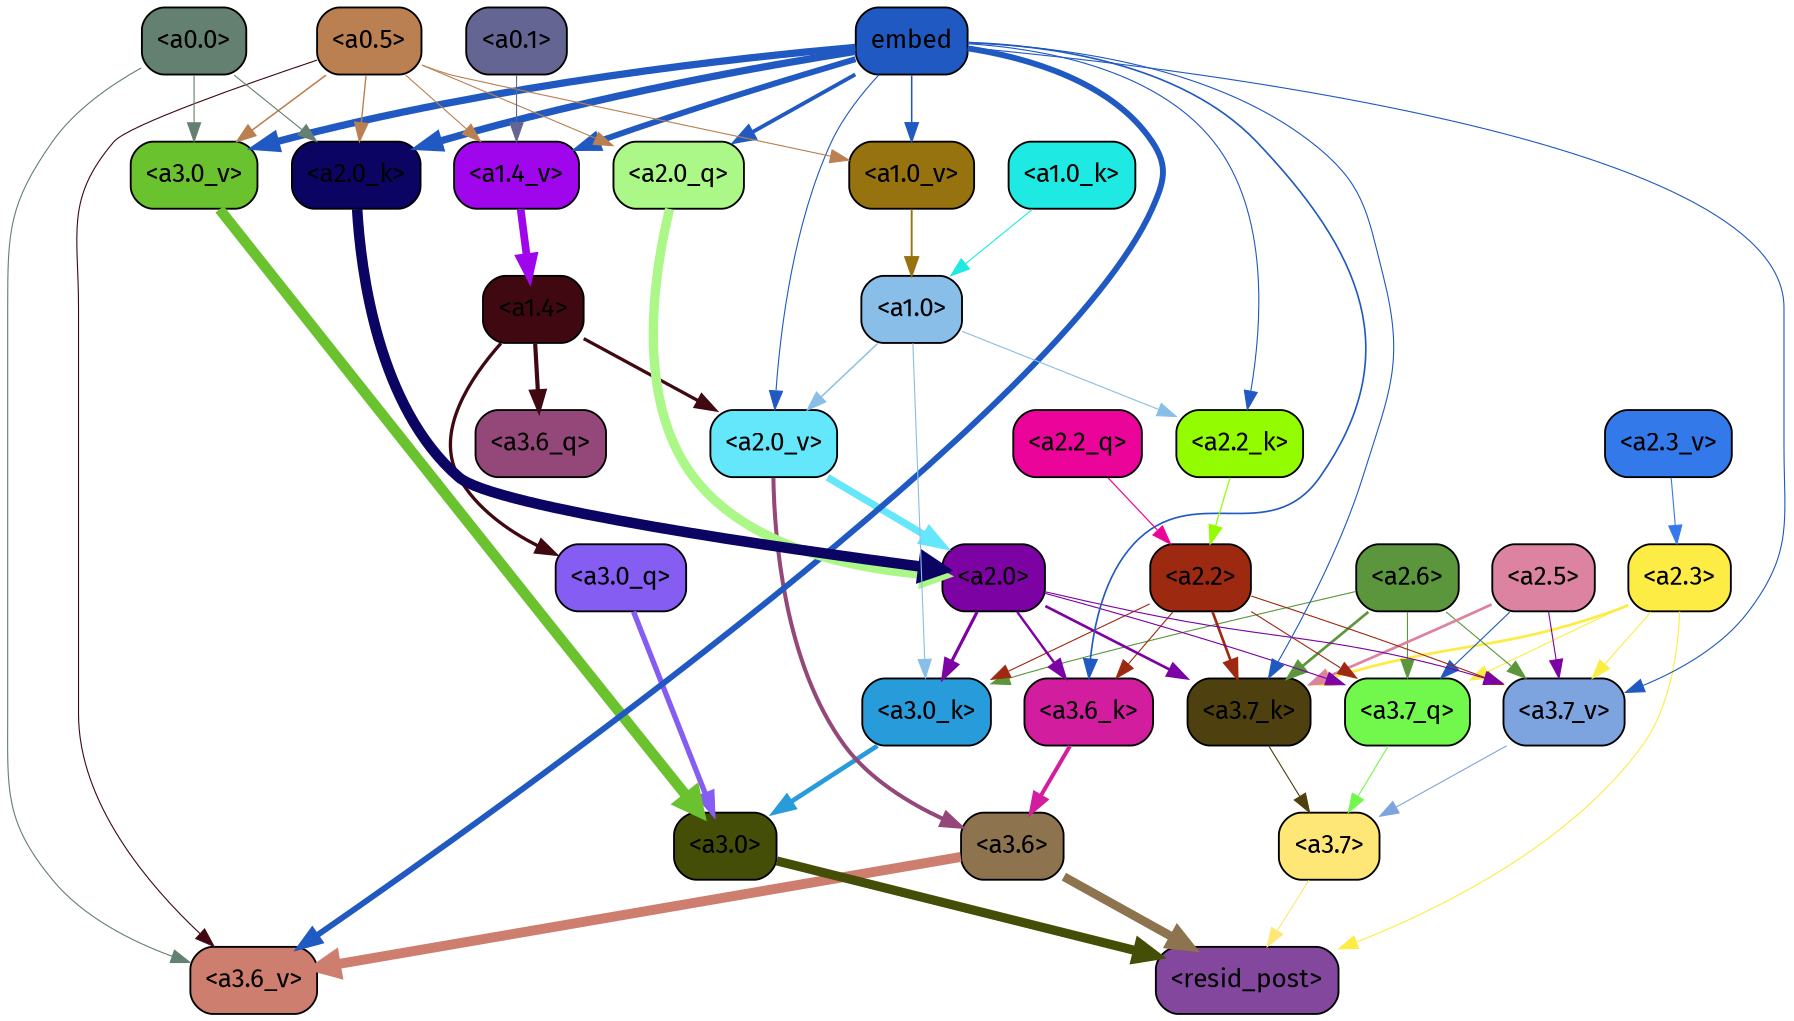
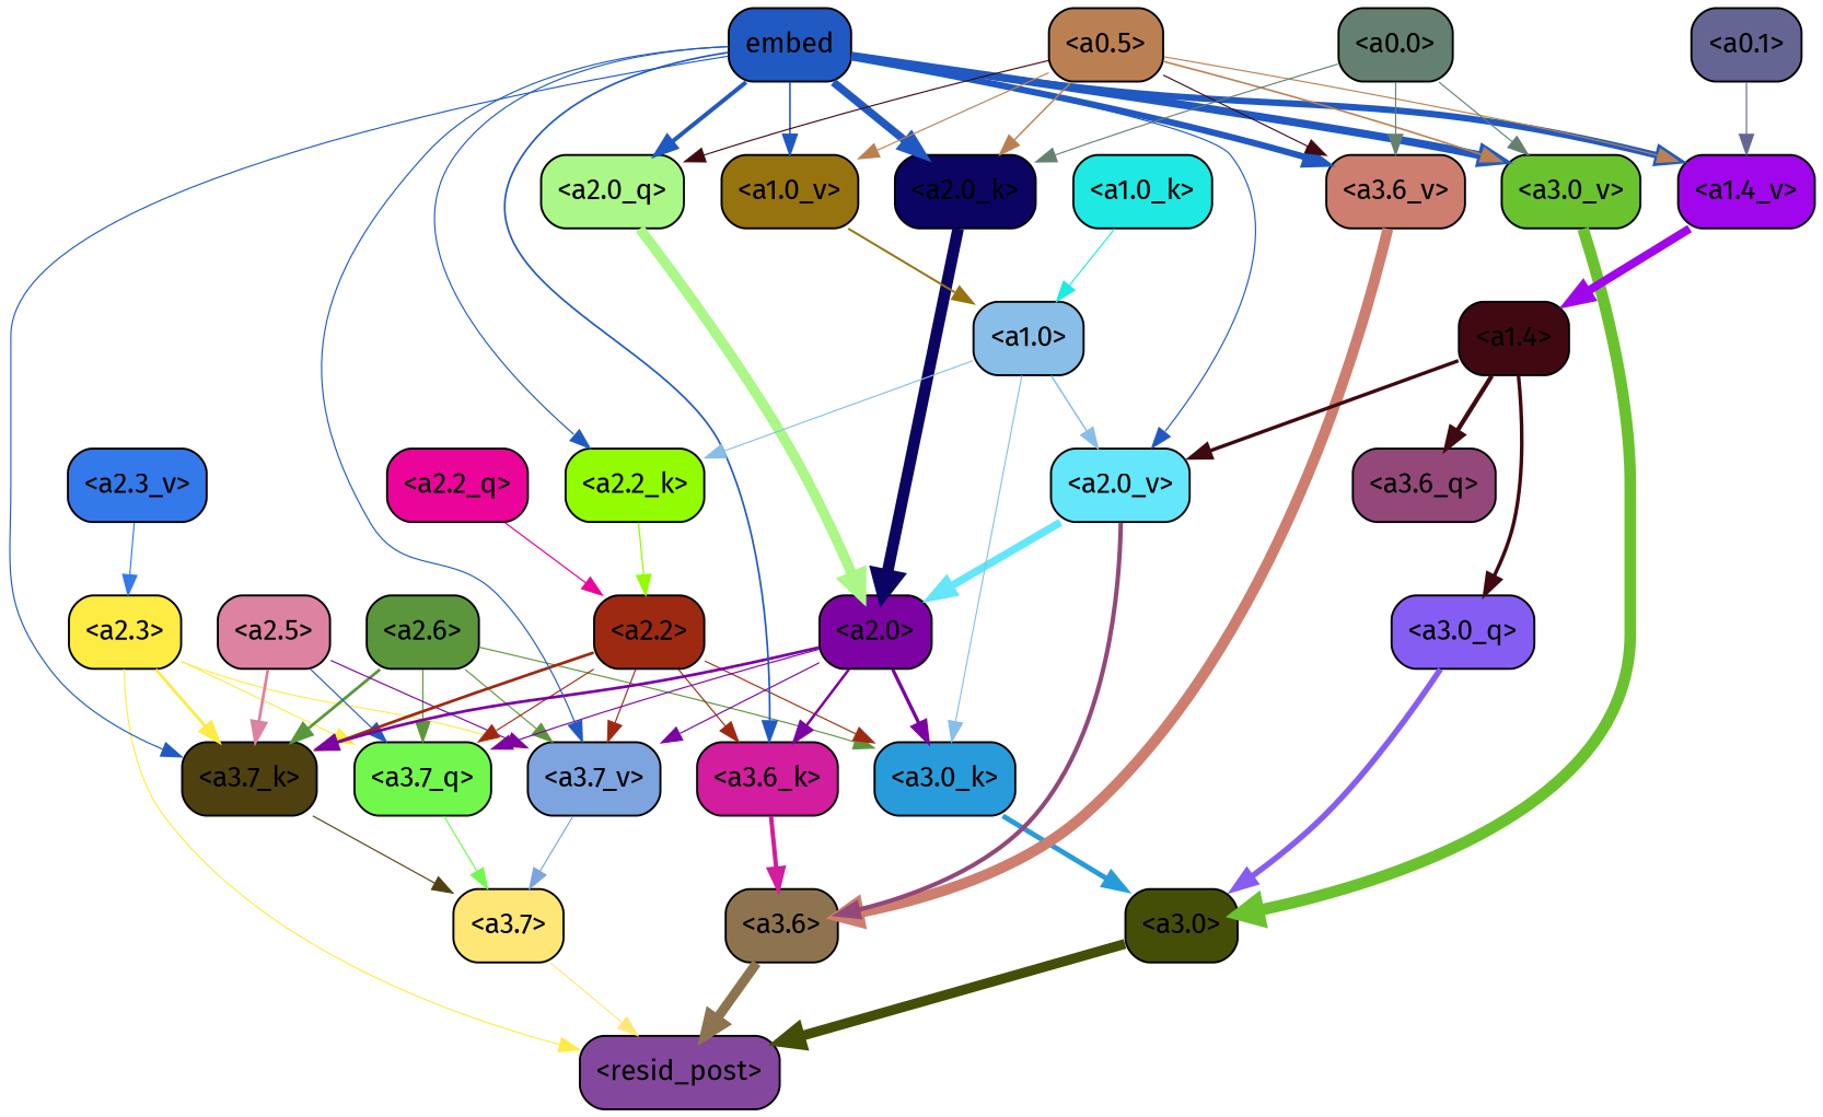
  strict digraph {
    fontname="Fira Sans"
    splines=true
    node [color=black fontname="Fira Sans" shape=box style="filled, rounded"]
    edge [color="#2059c1" fontname="Fira Sans" penwidth=0.6]
    "<a3.7>" [fillcolor="#fee777"]
    "<resid_post>" [fillcolor="#83489d"]
    "<a3.6>" [fillcolor="#8d744f"]
    "<a3.0>" [fillcolor="#454e07"]
    "<a2.3>" [fillcolor="#fcec43"]
    "<a3.7_q>" [fillcolor="#72f84d"]
    "<a3.7_k>" [fillcolor="#4e410f"]
    "<a3.7_v>" [fillcolor="#7da4de"]
    "<a3.6_q>" [fillcolor="#934879"]
    "<a3.0_q>" [fillcolor="#865df3"]
    "<a3.6_k>" [fillcolor="#d11d9e"]
    "<a3.0_k>" [fillcolor="#289cdb"]
    "<a3.6_v>" [fillcolor="#cd7e6f"]
    "<a3.0_v>" [fillcolor="#6ac22f"]
    "<a2.6>" [fillcolor="#5b963c"]
    "<a2.5>" [fillcolor="#db83a0"]
    "<a2.2>" [fillcolor="#9e2911"]
    "<a2.0>" [fillcolor="#7c02a3"]
    "<a1.4>" [fillcolor="#400911"]
    "<a2.0_v>" [fillcolor="#64e6fb"]
    embed [fillcolor="#2059c1"]
    "<a2.0_q>" [fillcolor="#abf787"]
    "<a2.2_k>" [fillcolor="#94fc00"]
    "<a2.0_k>" [fillcolor="#0b0463"]
    "<a1.4_v>" [fillcolor="#a006eb"]
    "<a1.0_v>" [fillcolor="#96730f"]
    "<a1.0>" [fillcolor="#88bee7"]
    "<a0.5>" [fillcolor="#bb8051"]
    "<a0.0>" [fillcolor="#648070"]
    "<a2.2_q>" [fillcolor="#ea049a"]
    "<a2.3_v>" [fillcolor="#3379e9"]
    "<a1.0_k>" [fillcolor="#1ee9e2"]
    "<a0.1>" [fillcolor="#656593"]
    "<a3.7>" -> "<resid_post>" [color="#fee777"]
    "<a3.6>" -> "<resid_post>" [color="#8d744f" penwidth=4.746312499046326]
    "<a3.0>" -> "<resid_post>" [color="#454e07" penwidth=4.896343111991882]
    "<a2.3>" -> "<resid_post>" [color="#fcec43"]
    "<a2.3>" -> "<a3.7_q>" [color="#fcec43"]
    "<a2.3>" -> "<a3.7_k>" [color="#fcec43" penwidth=1.467104621231556]
    "<a2.3>" -> "<a3.7_v>" [color="#fcec43"]
    "<a3.7_q>" -> "<a3.7>" [color="#72f84d"]
    "<a3.7_k>" -> "<a3.7>" [color="#4e410f"]
    "<a3.7_v>" -> "<a3.7>" [color="#7da4de"]
    "<a3.0_q>" -> "<a3.0>" [color="#865df3" penwidth=2.870753765106201]
    "<a3.6_k>" -> "<a3.6>" [color="#d11d9e" penwidth=2.13908451795578]
    "<a3.0_k>" -> "<a3.0>" [color="#289cdb" penwidth=2.520303964614868]
-   "<a3.6>" -> "<a3.6_v>" [color="#cd7e6f" penwidth=5.297133803367615]
+   "<a3.6_v>" -> "<a3.6>" [color="#cd7e6f" penwidth=5.297133803367615]
    "<a3.0_v>" -> "<a3.0>" [color="#6ac22f" penwidth=5.680712580680847]
    "<a2.6>" -> "<a3.7_q>" [color="#5b963c"]
    "<a2.6>" -> "<a3.7_k>" [color="#5b963c" penwidth=1.4453159049153328]
    "<a2.6>" -> "<a3.7_v>" [color="#5b963c"]
    "<a2.6>" -> "<a3.0_k>" [color="#5b963c"]
    "<a2.5>" -> "<a3.7_q>"
    "<a2.5>" -> "<a3.7_k>" [color="#db83a0" penwidth=1.4526091292500496]
    "<a2.5>" -> "<a3.7_v>" [color="#7c02a3"]
    "<a2.2>" -> "<a3.7_q>" [color="#9e2911"]
    "<a2.2>" -> "<a3.7_k>" [color="#9e2911" penwidth=1.4310357049107552]
    "<a2.2>" -> "<a3.7_v>" [color="#9e2911"]
    "<a2.2>" -> "<a3.6_k>" [color="#9e2911"]
    "<a2.2>" -> "<a3.0_k>" [color="#9e2911"]
    "<a2.0>" -> "<a3.7_q>" [color="#7c02a3"]
    "<a2.0>" -> "<a3.7_k>" [color="#7c02a3" penwidth=1.4314699843525887]
    "<a2.0>" -> "<a3.7_v>" [color="#7c02a3"]
    "<a2.0>" -> "<a3.6_k>" [color="#7c02a3" penwidth=1.2950235605239868]
    "<a2.0>" -> "<a3.0_k>" [color="#7c02a3" penwidth=1.712992787361145]
    "<a1.4>" -> "<a3.6_q>" [color="#400911" penwidth=2.242796540260315]
    "<a1.4>" -> "<a3.0_q>" [color="#400911" penwidth=1.7808996737003326]
    "<a1.4>" -> "<a2.0_v>" [color="#400911" penwidth=1.7603429555892944]
    "<a2.0_v>" -> "<a3.6>" [color="#934879" penwidth=2.160832464694977]
    "<a2.0_v>" -> "<a2.0>" [color="#64e6fb" penwidth=3.8170836865901947]
    embed -> "<a3.7_k>"
    embed -> "<a3.7_v>"
    embed -> "<a3.6_k>" [penwidth=0.891706109046936]
    embed -> "<a3.6_v>" [penwidth=3.1766927242279053]
    embed -> "<a3.0_v>" [penwidth=3.9005755856633186]
    embed -> "<a2.0_v>"
    embed -> "<a2.0_q>" [penwidth=2.0810389518737793]
    embed -> "<a2.2_k>"
    embed -> "<a2.0_k>" [penwidth=3.8915770053863525]
    embed -> "<a1.4_v>" [penwidth=3.201367974281311]
    embed -> "<a1.0_v>" [penwidth=0.8298318386077881]
    "<a2.0_q>" -> "<a2.0>" [color="#abf787" penwidth=5.017253503203392]
    "<a2.2_k>" -> "<a2.2>" [color="#94fc00" penwidth=0.6690489649772644]
    "<a2.0_k>" -> "<a2.0>" [color="#0b0463" penwidth=5.656688302755356]
    "<a1.4_v>" -> "<a1.4>" [color="#a006eb" penwidth=4.140247106552124]
    "<a1.0_v>" -> "<a1.0>" [color="#96730f" penwidth=1.020309567451477]
    "<a1.0>" -> "<a3.0_k>" [color="#88bee7"]
    "<a1.0>" -> "<a2.0_v>" [color="#88bee7" penwidth=0.7897878289222717]
    "<a1.0>" -> "<a2.2_k>" [color="#88bee7"]
    "<a0.5>" -> "<a3.6_v>" [color="#400911"]
    "<a0.5>" -> "<a3.0_v>" [color="#bb8051" penwidth=0.8493617177009583]
-   "<a0.5>" -> "<a2.0_q>" [color="#bb8051"]
+   "<a0.5>" -> "<a2.0_q>" [color="#400911"]
    "<a0.5>" -> "<a2.0_k>" [color="#bb8051" penwidth=0.7482255101203918]
    "<a0.5>" -> "<a1.4_v>" [color="#bb8051"]
    "<a0.5>" -> "<a1.0_v>" [color="#bb8051"]
    "<a0.0>" -> "<a3.6_v>" [color="#648070"]
    "<a0.0>" -> "<a3.0_v>" [color="#648070"]
    "<a0.0>" -> "<a2.0_k>" [color="#648070"]
    "<a2.2_q>" -> "<a2.2>" [color="#ea049a" penwidth=0.6449352353811264]
    "<a2.3_v>" -> "<a2.3>" [color="#3379e9"]
    "<a1.0_k>" -> "<a1.0>" [color="#1ee9e2"]
    "<a0.1>" -> "<a1.4_v>" [color="#656593"]
  }
